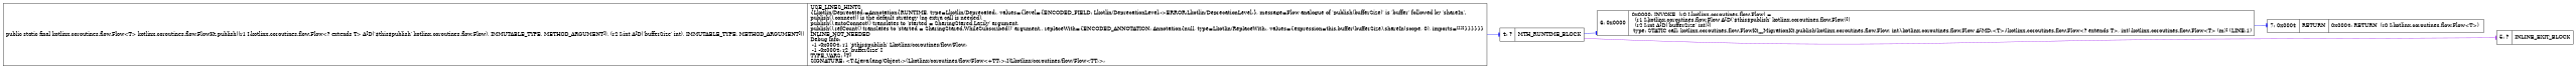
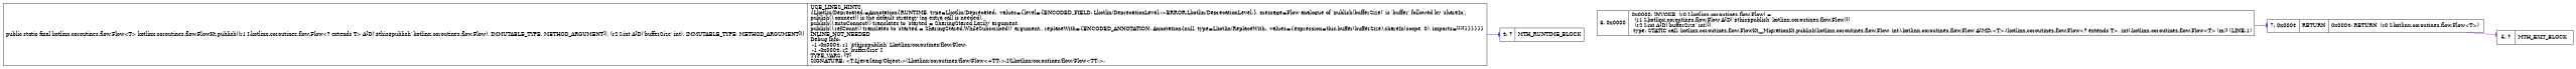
  digraph {
    rankdir=LR
    node [shape=record]
    edge [arrowhead=tee color=blue]
    n1 [label="{4\:\ ?|MTH_RUNTIME_BLOCK\l}"]
    n2 [label="{6\:\ 0x0000|0x0000: INVOKE  (r0 I:kotlinx.coroutines.flow.Flow) = \l  (r1 I:kotlinx.coroutines.flow.Flow A[D('$this$publish' kotlinx.coroutines.flow.Flow)])\l  (r2 I:int A[D('bufferSize' int)])\l type: STATIC call: kotlinx.coroutines.flow.FlowKt__MigrationKt.publish(kotlinx.coroutines.flow.Flow, int):kotlinx.coroutines.flow.Flow A[MD:\<T\>:(kotlinx.coroutines.flow.Flow\<? extends T\>, int):kotlinx.coroutines.flow.Flow\<T\> (m)] (LINE:1)\l}"]
    n3 [label="{7\:\ 0x0004|RETURN\l|0x0004: RETURN  (r0 I:kotlinx.coroutines.flow.Flow\<T\>) \l}"]
-   n4 [label="{5\:\ ?|INLINE_EXIT_BLOCK\l}"]
+   n4 [label="{5\:\ ?|MTH_EXIT_BLOCK\l}"]
    n5 [label="{public static final kotlinx.coroutines.flow.Flow\<T\> kotlinx.coroutines.flow.FlowKt.publish((r1 I:kotlinx.coroutines.flow.Flow\<? extends T\> A[D('$this$publish' kotlinx.coroutines.flow.Flow), IMMUTABLE_TYPE, METHOD_ARGUMENT]), (r2 I:int A[D('bufferSize' int), IMMUTABLE_TYPE, METHOD_ARGUMENT]))  | USE_LINES_HINTS\l\{Lkotlin\/Deprecated;=Annotation\{RUNTIME, type=Lkotlin\/Deprecated;, values=\{level=\{ENCODED_FIELD: Lkotlin\/DeprecationLevel;\-\>ERROR:Lkotlin\/DeprecationLevel;\}, message=Flow analogue of 'publish(bufferSize)' is 'buffer' followed by 'shareIn'. \lpublish().connect() is the default strategy (no extra call is needed), \lpublish().autoConnect() translates to 'started = SharingStared.Lazily' argument, \lpublish().refCount() translates to 'started = SharingStared.WhileSubscribed()' argument., replaceWith=\{ENCODED_ANNOTATION: Annotation\{null, type=Lkotlin\/ReplaceWith;, values=\{expression=this.buffer(bufferSize).shareIn(scope, 0), imports=[[]]\}\}\}\}\}\}\lINLINE_NOT_NEEDED\lDebug Info:\l  \-1 \-0x0004: r1 '$this$publish' Lkotlinx\/coroutines\/flow\/Flow;\l  \-1 \-0x0004: r2 'bufferSize' I\lTYPE_VARS: [T]\lSIGNATURE: \<T:Ljava\/lang\/Object;\>(Lkotlinx\/coroutines\/flow\/Flow\<+TT;\>;I)Lkotlinx\/coroutines\/flow\/Flow\<TT;\>;\l}"]
-   n1 -> n2
    n2 -> n3
-   n1 -> n4 [color=purple]
+   n3 -> n4 [color=purple]
    n5 -> n1
  }
